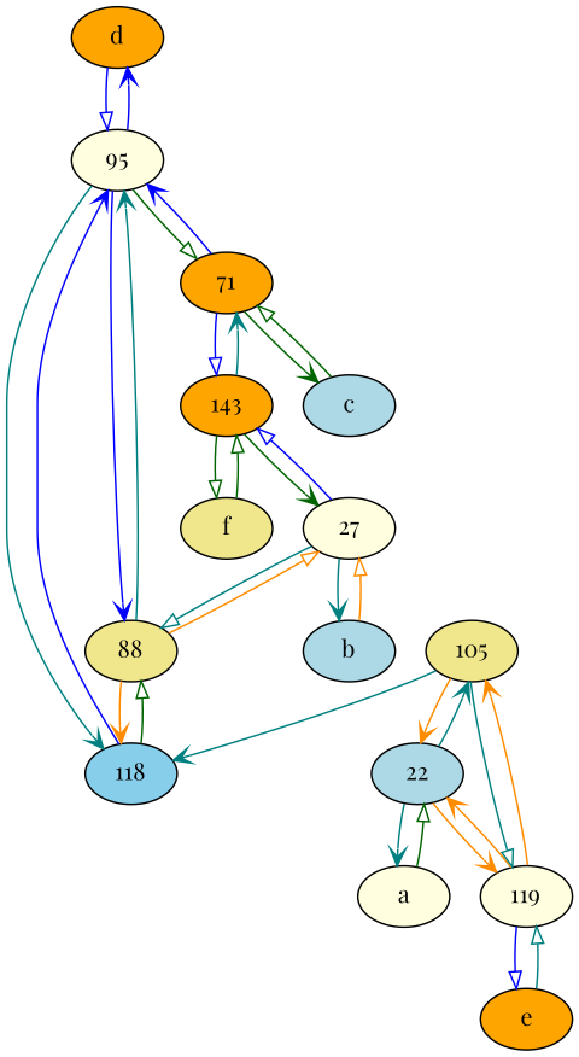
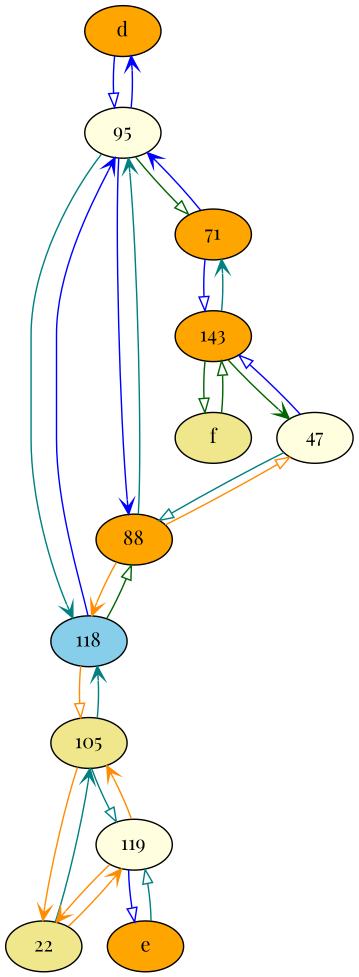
  digraph {
    fontname="Playfair Display"
    node [fillcolor=orange fontname="Playfair Display" style=filled]
    edge [arrowhead=vee color=teal fontname="Playfair Display"]
    d
    95 [fillcolor=lightyellow]
-   88 [fillcolor=khaki]
+   88
    118 [fillcolor=skyblue]
    71
-   22 [fillcolor=lightblue]
+   22 [fillcolor=khaki]
    119 [fillcolor=lightyellow]
    e
    105 [fillcolor=khaki]
-   a [fillcolor=lightyellow]
    f [fillcolor=khaki]
    143
-   47 [fillcolor=lightyellow label=27]
-   b [fillcolor=lightblue]
-   c [fillcolor=lightblue]
+   47 [fillcolor=lightyellow]
    d -> 95 [arrowhead=onormal color=blue]
    95 -> d [color=blue]
    95 -> 88 [color=blue]
    95 -> 118
    95 -> 71 [arrowhead=onormal color=darkgreen]
    88 -> 95
    88 -> 118 [color=darkorange]
    88 -> 47 [arrowhead=onormal color=darkorange]
    118 -> 95 [color=blue]
    118 -> 88 [arrowhead=onormal color=darkgreen]
+   118 -> 105 [arrowhead=onormal color=darkorange]
    71 -> 95 [color=blue]
    71 -> 143 [arrowhead=onormal color=blue]
-   71 -> c [color=darkgreen]
    22 -> 119 [color=darkorange]
    22 -> 105
-   22 -> a
    119 -> 22 [color=darkorange]
    119 -> e [arrowhead=onormal color=blue]
    119 -> 105 [color=darkorange]
    e -> 119 [arrowhead=onormal]
    105 -> 118
    105 -> 22 [color=darkorange]
    105 -> 119 [arrowhead=onormal]
-   a -> 22 [arrowhead=onormal color=darkgreen]
    f -> 143 [arrowhead=onormal color=darkgreen]
    143 -> 71
    143 -> f [arrowhead=onormal color=darkgreen]
    143 -> 47 [color=darkgreen]
    47 -> 88 [arrowhead=onormal]
    47 -> 143 [arrowhead=onormal color=blue]
-   47 -> b
-   b -> 47 [arrowhead=onormal color=darkorange]
-   c -> 71 [arrowhead=onormal color=darkgreen]
  }
